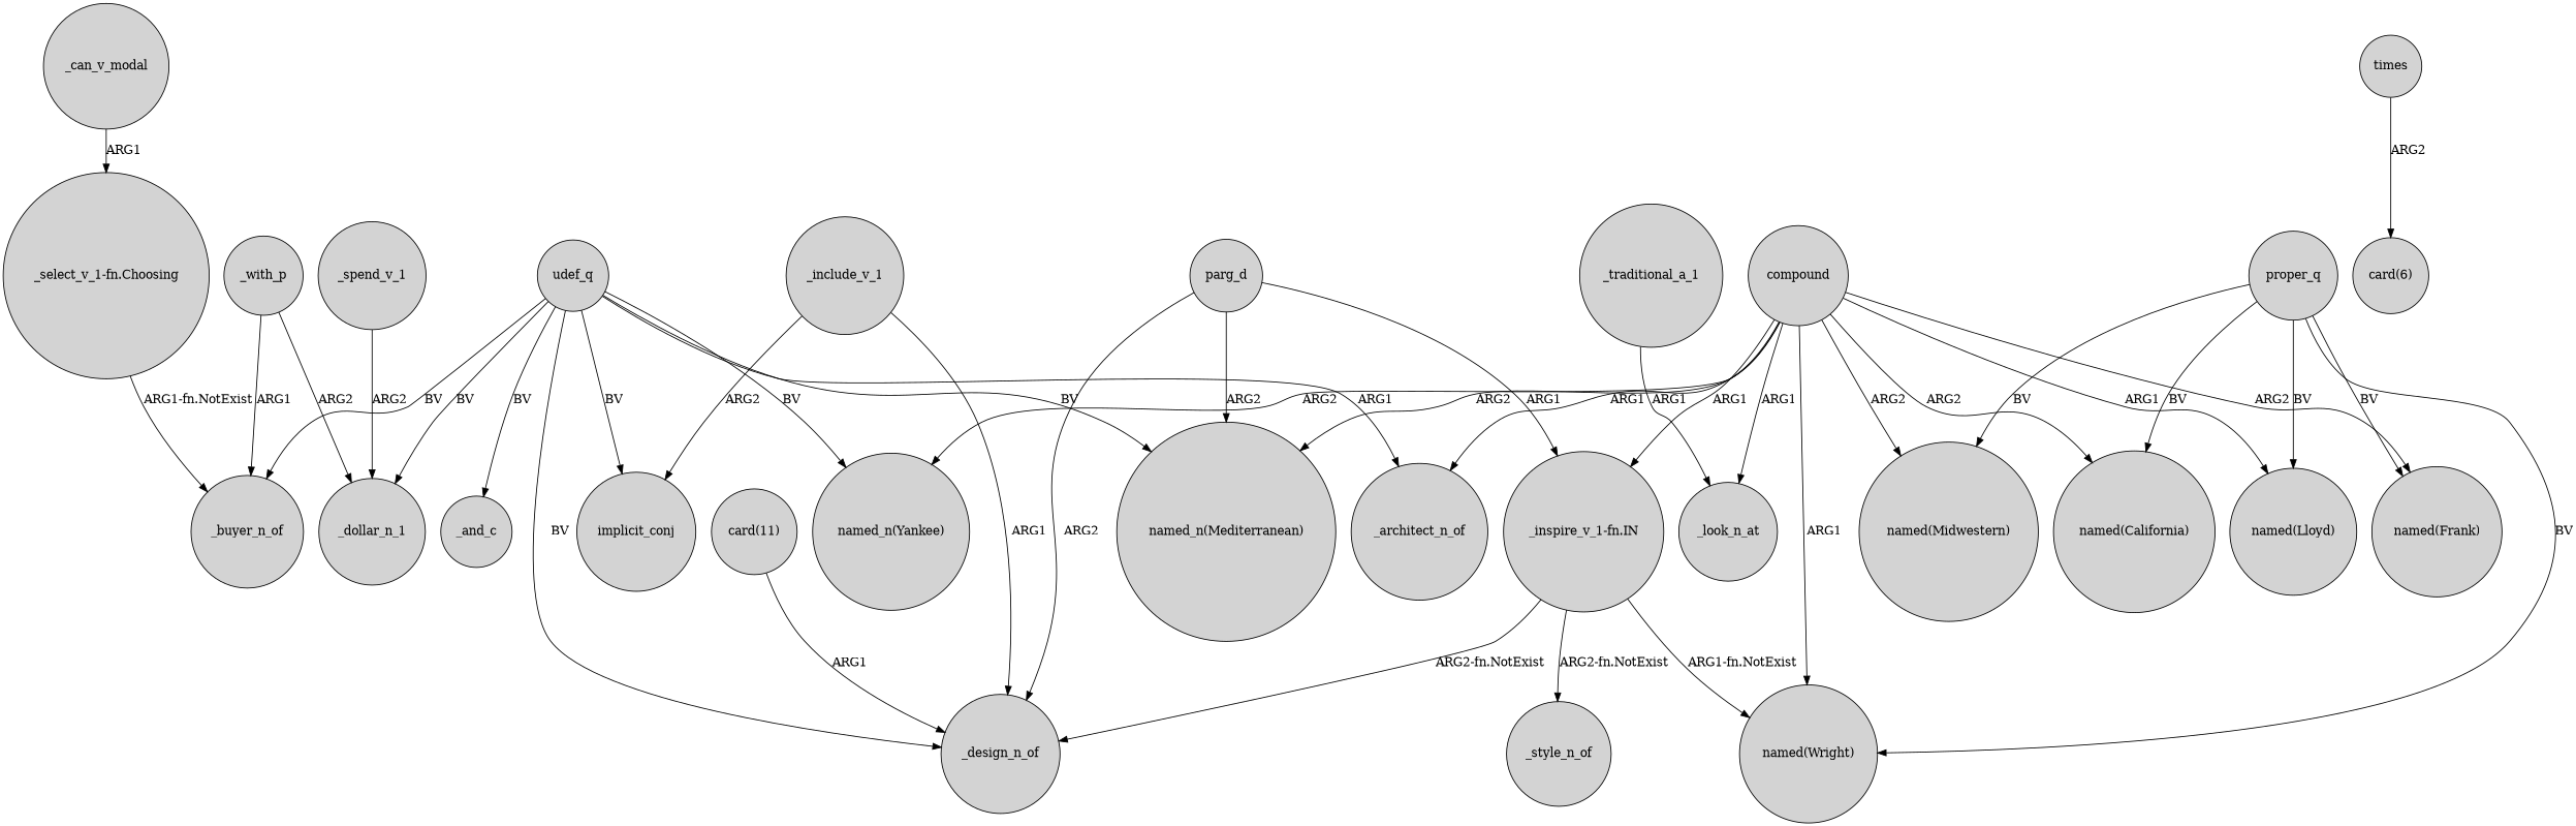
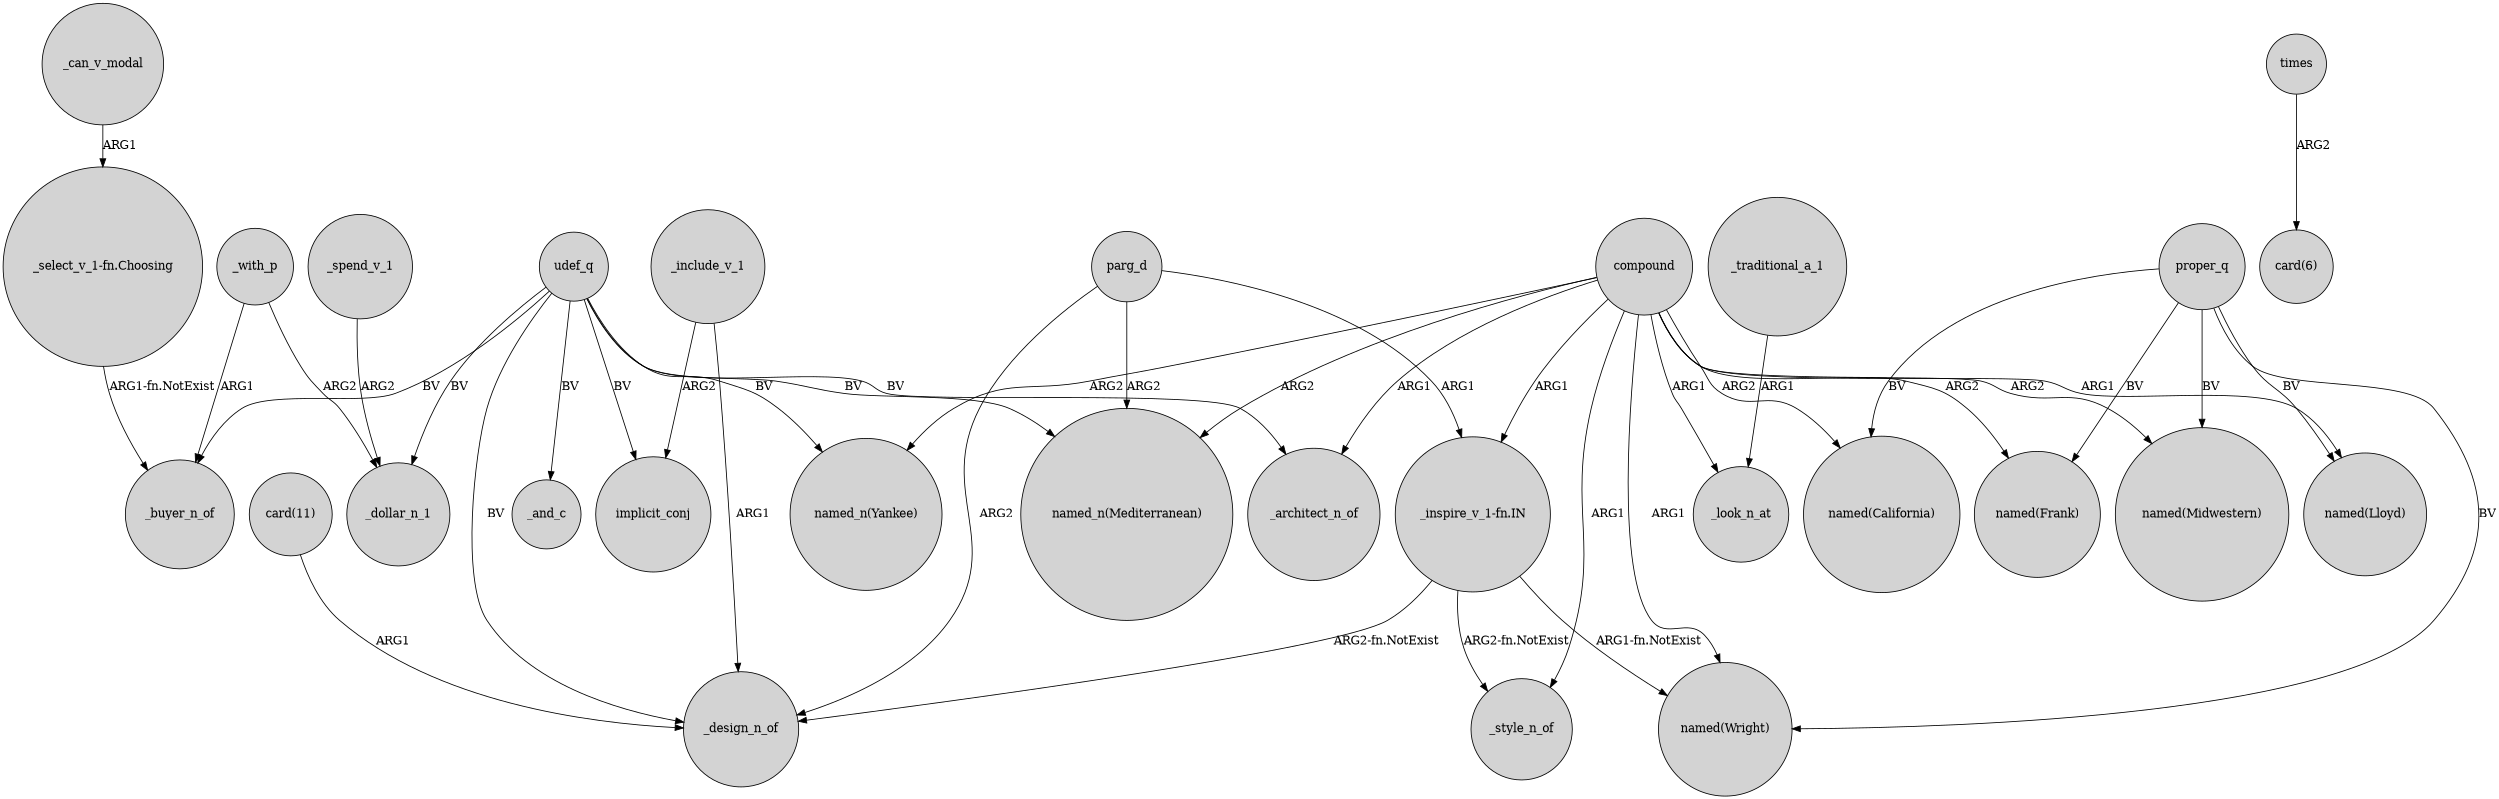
  digraph {
    node [shape=circle style=filled]
    "_select_v_1-fn.Choosing"
    _buyer_n_of
    udef_q
    _design_n_of
    _dollar_n_1
    _architect_n_of
    implicit_conj
    "named_n(Mediterranean)"
    "named_n(Yankee)"
    _and_c
    _can_v_modal
    parg_d
    "_inspire_v_1-fn.IN"
    _style_n_of
    "named(Wright)"
    _with_p
    proper_q
    "named(California)"
    "named(Frank)"
    "named(Lloyd)"
    "named(Midwestern)"
    compound
    _look_n_at
    times
    "card(6)"
    _include_v_1
    _spend_v_1
    _traditional_a_1
    "card(11)"
    "_select_v_1-fn.Choosing" -> _buyer_n_of [label="ARG1-fn.NotExist"]
    udef_q -> _buyer_n_of [label=BV]
    udef_q -> _design_n_of [label=BV]
    udef_q -> _dollar_n_1 [label=BV]
-   udef_q -> _architect_n_of [label=ARG1]
+   udef_q -> _architect_n_of [label=BV]
    udef_q -> implicit_conj [label=BV]
    udef_q -> "named_n(Mediterranean)" [label=BV]
    udef_q -> "named_n(Yankee)" [label=BV]
    udef_q -> _and_c [label=BV]
    _can_v_modal -> "_select_v_1-fn.Choosing" [label=ARG1]
    parg_d -> _design_n_of [label=ARG2]
    parg_d -> "named_n(Mediterranean)" [label=ARG2]
    parg_d -> "_inspire_v_1-fn.IN" [label=ARG1]
    "_inspire_v_1-fn.IN" -> _design_n_of [label="ARG2-fn.NotExist"]
    "_inspire_v_1-fn.IN" -> _style_n_of [label="ARG2-fn.NotExist"]
    "_inspire_v_1-fn.IN" -> "named(Wright)" [label="ARG1-fn.NotExist"]
    _with_p -> _buyer_n_of [label=ARG1]
    _with_p -> _dollar_n_1 [label=ARG2]
    proper_q -> "named(Wright)" [label=BV]
    proper_q -> "named(California)" [label=BV]
    proper_q -> "named(Frank)" [label=BV]
    proper_q -> "named(Lloyd)" [label=BV]
    proper_q -> "named(Midwestern)" [label=BV]
    compound -> _architect_n_of [label=ARG1]
    compound -> "named_n(Mediterranean)" [label=ARG2]
    compound -> "named_n(Yankee)" [label=ARG2]
    compound -> "_inspire_v_1-fn.IN" [label=ARG1]
+   compound -> _style_n_of [label=ARG1]
    compound -> "named(Wright)" [label=ARG1]
    compound -> "named(California)" [label=ARG2]
    compound -> "named(Frank)" [label=ARG2]
    compound -> "named(Lloyd)" [label=ARG1]
    compound -> "named(Midwestern)" [label=ARG2]
    compound -> _look_n_at [label=ARG1]
    times -> "card(6)" [label=ARG2]
    _include_v_1 -> _design_n_of [label=ARG1]
    _include_v_1 -> implicit_conj [label=ARG2]
    _spend_v_1 -> _dollar_n_1 [label=ARG2]
    _traditional_a_1 -> _look_n_at [label=ARG1]
    "card(11)" -> _design_n_of [label=ARG1]
  }
